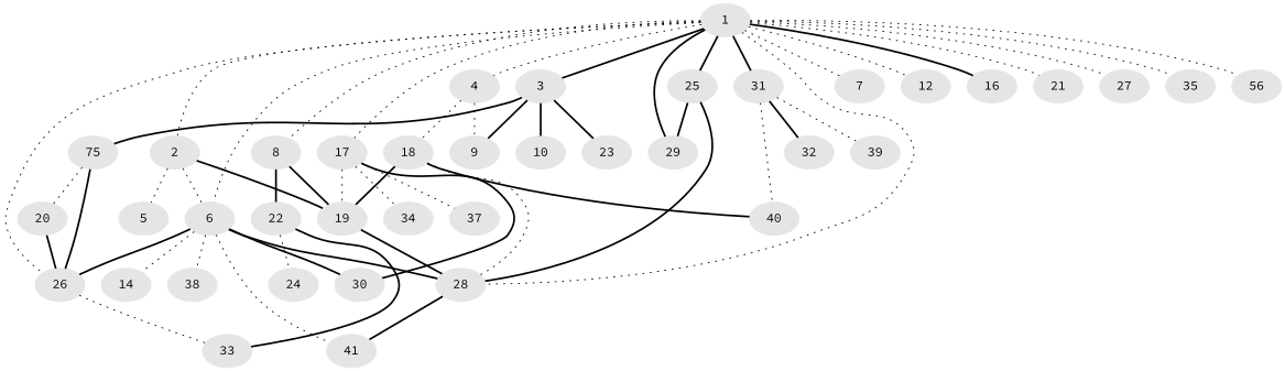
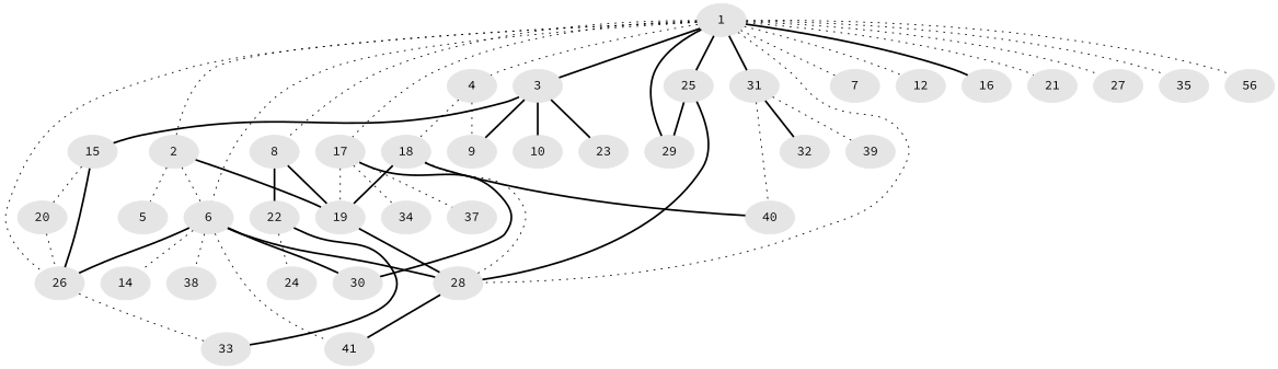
  graph {
    fontname="Source Code Pro"
    node [color=gray90 fontname="Source Code Pro" style=filled]
    edge [fontname="Source Code Pro" style=dotted weight=1.0]
    1
    2
    3
    4
    6
    7
    8
    12
    16
    17
    21
    25
    26
    27
    28
    29
    31
    35
    n19 [label=56]
    5
    19
    9
    10
-   15 [label=75]
+   15
    23
    18
    14
    30
    38
    41
    22
    34
    37
    33
    40
    32
    39
    20
    24
    1 -- 2
    1 -- 3 [style=bold]
    1 -- 4
    1 -- 6
    1 -- 7
    1 -- 8
    1 -- 12
    1 -- 16 [style=bold]
    1 -- 17
    1 -- 21
    1 -- 25 [style=bold]
    1 -- 26
    1 -- 27
    1 -- 28
    1 -- 29 [style=bold]
    1 -- 31 [style=bold]
    1 -- 35
    1 -- n19
    2 -- 6
    2 -- 5
    2 -- 19 [style=bold]
    3 -- 9 [style=bold]
    3 -- 10 [style=bold]
    3 -- 15 [style=bold]
    3 -- 23 [style=bold]
    4 -- 9
    4 -- 18
    6 -- 26 [style=bold]
    6 -- 28 [style=bold]
    6 -- 14
    6 -- 30 [style=bold]
    6 -- 38
    6 -- 41
    8 -- 19 [style=bold]
    8 -- 22 [style=bold]
    17 -- 19
    17 -- 30 [style=bold]
    17 -- 34
    17 -- 37
    25 -- 28 [style=bold]
    25 -- 29 [style=bold]
    26 -- 33
    28 -- 41 [style=bold]
    31 -- 40
    31 -- 32 [style=bold]
    31 -- 39
    19 -- 28 [style=bold weight=2.0]
    15 -- 26 [style=bold weight=2.0]
    15 -- 20
    18 -- 28
    18 -- 19 [style=bold]
    18 -- 40 [style=bold]
    22 -- 33 [style=bold]
    22 -- 24
-   20 -- 26 [style=bold]
+   20 -- 26
  }
